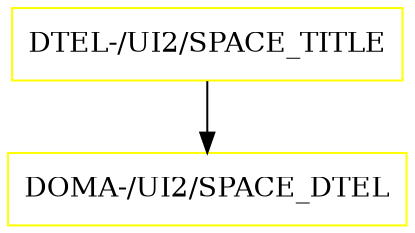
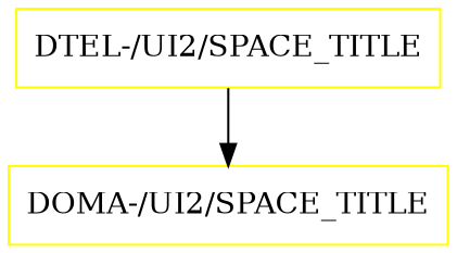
  digraph {
    node [color=yellow shape=box]
    "DTEL-/UI2/SPACE_TITLE"
-   "DOMA-/UI2/SPACE_TITLE" [label="DOMA-/UI2/SPACE_DTEL"]
+   "DOMA-/UI2/SPACE_TITLE"
    "DTEL-/UI2/SPACE_TITLE" -> "DOMA-/UI2/SPACE_TITLE"
  }
